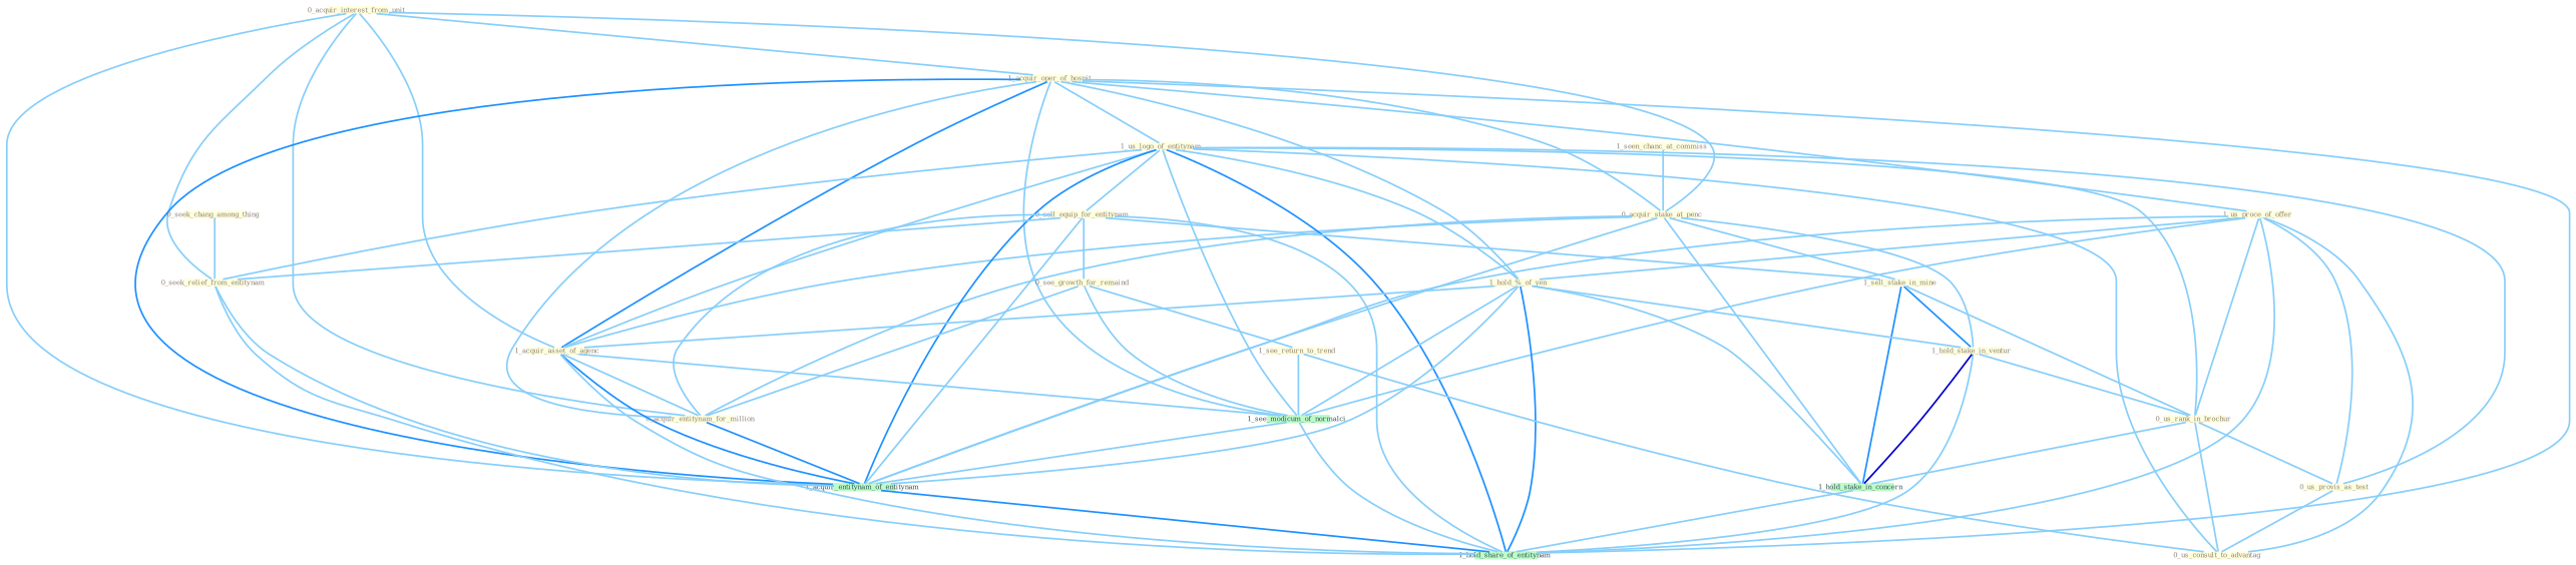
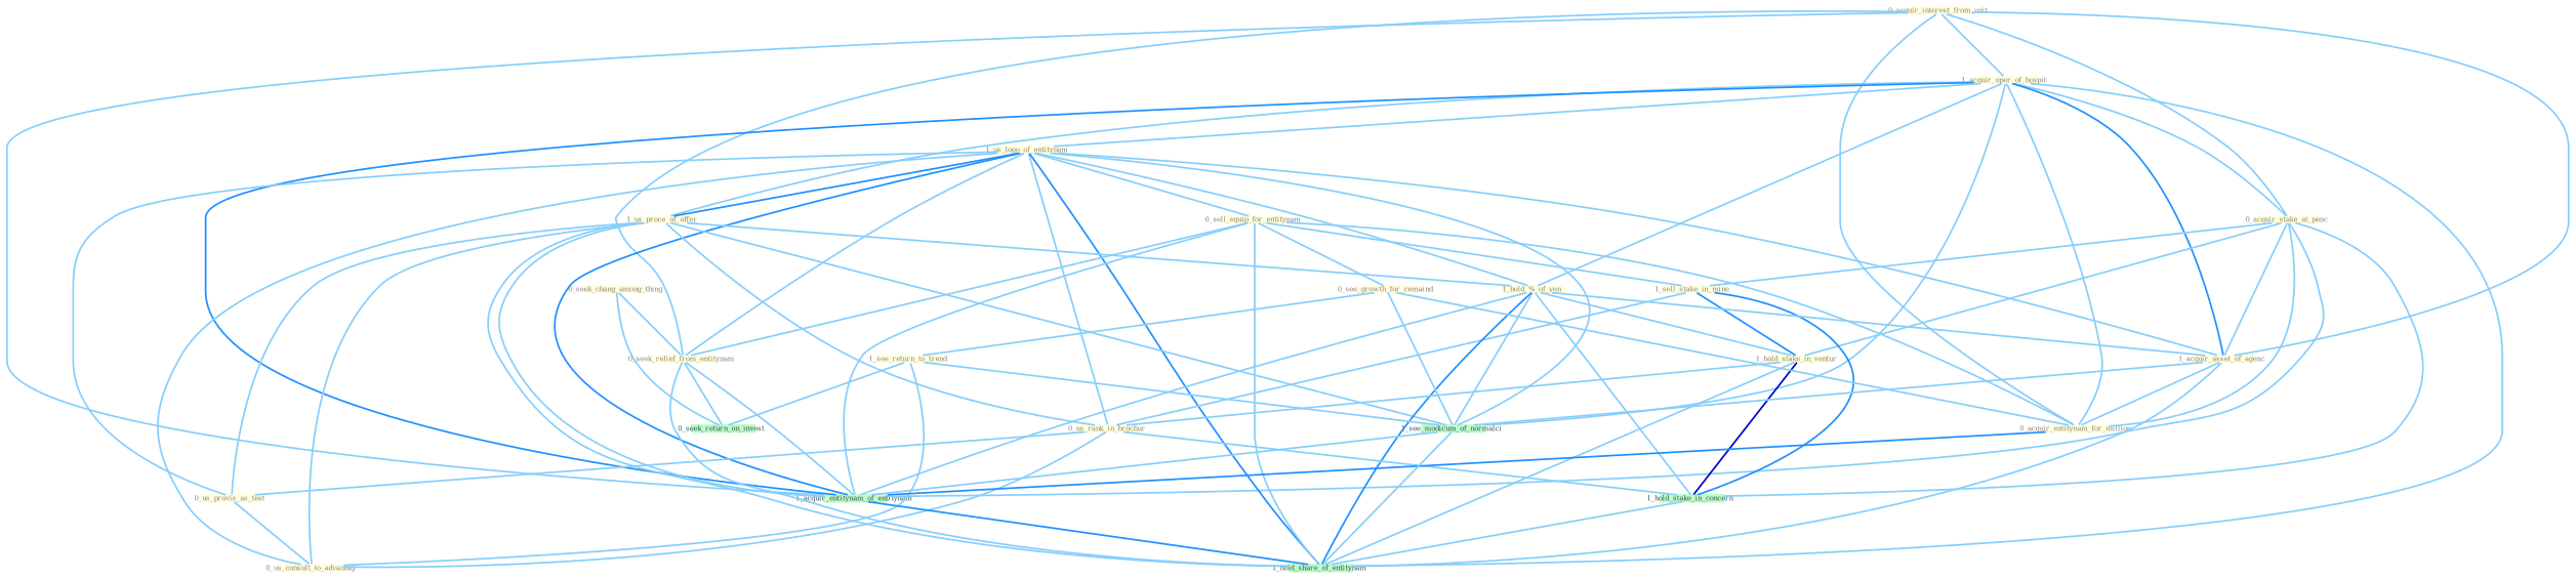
  graph {
    node [color="#ffffe0" fixedsize=true fontcolor="#8b7d6b" fontsize=4 shape=polygon style=filled]
    edge [color="#87cefa" w=1]
-   "1_seen_chanc_at_commiss " [height=.06 width=.5]
    "0_acquir_interest_from_unit " [height=.06 width=.5]
    "1_acquir_oper_of_hospit " [height=.06 width=.5]
    "0_acquir_stake_at_penc " [height=.06 width=.5]
    "1_us_logo_of_entitynam " [height=.06 width=.5]
    "1_us_proce_of_offer " [height=.06 width=.5]
    "0_seek_chang_among_thing " [height=.06 width=.5]
    "0_sell_equip_for_entitynam " [height=.06 width=.5]
    "0_seek_relief_from_entitynam " [height=.06 width=.5]
    "1_sell_stake_in_mine " [height=.06 width=.5]
    "1_hold_%_of_yen " [height=.06 width=.5]
    "1_hold_stake_in_ventur " [height=.06 width=.5]
    "1_acquir_asset_of_agenc " [height=.06 width=.5]
    "0_us_rank_in_brochur " [height=.06 width=.5]
    "0_see_growth_for_remaind " [height=.06 width=.5]
    "1_see_return_to_trend " [height=.06 width=.5]
    "0_us_provis_as_test " [height=.06 width=.5]
    "0_acquir_entitynam_for_million " [height=.06 width=.5]
    "0_us_consult_to_advantag " [height=.06 width=.5]
    "1_acquir_entitynam_of_entitynam " [color="#BDFCC9" fontcolor="#2f4f4f" height=.06 width=.5]
    "1_see_modicum_of_normalci " [color="#BDFCC9" fontcolor="#2f4f4f" height=.06 width=.5]
    "1_hold_share_of_entitynam " [color="#BDFCC9" fontcolor="#2f4f4f" height=.06 width=.5]
    "1_hold_stake_in_concern " [color="#BDFCC9" fontcolor="#2f4f4f" height=.06 width=.5]
+   "0_seek_return_on_invest " [color="#BDFCC9" fontcolor="#2f4f4f" height=.06 width=.5]
    subgraph sub_1 {
-     "1_seen_chanc_at_commiss "
      "0_acquir_interest_from_unit "
      "1_acquir_oper_of_hospit "
      "0_acquir_stake_at_penc "
      "1_us_logo_of_entitynam "
      "1_us_proce_of_offer "
      "0_seek_chang_among_thing "
      "0_sell_equip_for_entitynam "
      "0_seek_relief_from_entitynam "
      "1_sell_stake_in_mine "
      "1_hold_%_of_yen "
      "1_hold_stake_in_ventur "
      "1_acquir_asset_of_agenc "
      "0_us_rank_in_brochur "
      "0_see_growth_for_remaind "
      "1_see_return_to_trend "
      "0_us_provis_as_test "
      "0_acquir_entitynam_for_million "
      "0_us_consult_to_advantag "
    }
    subgraph sub_2 {
    }
-   "1_seen_chanc_at_commiss " -- "0_acquir_stake_at_penc "
    "0_acquir_interest_from_unit " -- "1_acquir_oper_of_hospit "
    "0_acquir_interest_from_unit " -- "0_acquir_stake_at_penc "
    "0_acquir_interest_from_unit " -- "0_seek_relief_from_entitynam "
    "0_acquir_interest_from_unit " -- "1_acquir_asset_of_agenc "
    "0_acquir_interest_from_unit " -- "0_acquir_entitynam_for_million "
    "0_acquir_interest_from_unit " -- "1_acquir_entitynam_of_entitynam "
    "1_acquir_oper_of_hospit " -- "0_acquir_stake_at_penc "
    "1_acquir_oper_of_hospit " -- "1_us_logo_of_entitynam "
    "1_acquir_oper_of_hospit " -- "1_us_proce_of_offer "
    "1_acquir_oper_of_hospit " -- "1_hold_%_of_yen "
    "1_acquir_oper_of_hospit " -- "1_acquir_asset_of_agenc " [color="#1e90ff" w=2]
    "1_acquir_oper_of_hospit " -- "0_acquir_entitynam_for_million "
    "1_acquir_oper_of_hospit " -- "1_acquir_entitynam_of_entitynam " [color="#1e90ff" w=2]
    "1_acquir_oper_of_hospit " -- "1_see_modicum_of_normalci "
    "1_acquir_oper_of_hospit " -- "1_hold_share_of_entitynam "
    "0_acquir_stake_at_penc " -- "1_sell_stake_in_mine "
    "0_acquir_stake_at_penc " -- "1_hold_stake_in_ventur "
    "0_acquir_stake_at_penc " -- "1_acquir_asset_of_agenc "
    "0_acquir_stake_at_penc " -- "0_acquir_entitynam_for_million "
    "0_acquir_stake_at_penc " -- "1_acquir_entitynam_of_entitynam "
    "0_acquir_stake_at_penc " -- "1_hold_stake_in_concern "
+   "1_us_logo_of_entitynam " -- "1_us_proce_of_offer " [color="#1e90ff" w=2]
    "1_us_logo_of_entitynam " -- "0_sell_equip_for_entitynam "
    "1_us_logo_of_entitynam " -- "0_seek_relief_from_entitynam "
    "1_us_logo_of_entitynam " -- "1_hold_%_of_yen "
    "1_us_logo_of_entitynam " -- "1_acquir_asset_of_agenc "
    "1_us_logo_of_entitynam " -- "0_us_rank_in_brochur "
    "1_us_logo_of_entitynam " -- "0_us_provis_as_test "
    "1_us_logo_of_entitynam " -- "0_us_consult_to_advantag "
    "1_us_logo_of_entitynam " -- "1_acquir_entitynam_of_entitynam " [color="#1e90ff" w=2]
    "1_us_logo_of_entitynam " -- "1_see_modicum_of_normalci "
    "1_us_logo_of_entitynam " -- "1_hold_share_of_entitynam " [color="#1e90ff" w=2]
    "1_us_proce_of_offer " -- "1_hold_%_of_yen "
    "1_us_proce_of_offer " -- "0_us_rank_in_brochur "
    "1_us_proce_of_offer " -- "0_us_provis_as_test "
    "1_us_proce_of_offer " -- "0_us_consult_to_advantag "
    "1_us_proce_of_offer " -- "1_acquir_entitynam_of_entitynam "
    "1_us_proce_of_offer " -- "1_see_modicum_of_normalci "
    "1_us_proce_of_offer " -- "1_hold_share_of_entitynam "
    "0_seek_chang_among_thing " -- "0_seek_relief_from_entitynam "
+   "0_seek_chang_among_thing " -- "0_seek_return_on_invest "
    "0_sell_equip_for_entitynam " -- "0_seek_relief_from_entitynam "
    "0_sell_equip_for_entitynam " -- "1_sell_stake_in_mine "
    "0_sell_equip_for_entitynam " -- "0_see_growth_for_remaind "
    "0_sell_equip_for_entitynam " -- "0_acquir_entitynam_for_million "
    "0_sell_equip_for_entitynam " -- "1_acquir_entitynam_of_entitynam "
    "0_sell_equip_for_entitynam " -- "1_hold_share_of_entitynam "
    "0_seek_relief_from_entitynam " -- "1_acquir_entitynam_of_entitynam "
    "0_seek_relief_from_entitynam " -- "1_hold_share_of_entitynam "
+   "0_seek_relief_from_entitynam " -- "0_seek_return_on_invest "
    "1_sell_stake_in_mine " -- "1_hold_stake_in_ventur " [color="#1e90ff" w=2]
    "1_sell_stake_in_mine " -- "0_us_rank_in_brochur "
    "1_sell_stake_in_mine " -- "1_hold_stake_in_concern " [color="#1e90ff" w=2]
    "1_hold_%_of_yen " -- "1_hold_stake_in_ventur "
    "1_hold_%_of_yen " -- "1_acquir_asset_of_agenc "
    "1_hold_%_of_yen " -- "1_acquir_entitynam_of_entitynam "
    "1_hold_%_of_yen " -- "1_see_modicum_of_normalci "
    "1_hold_%_of_yen " -- "1_hold_share_of_entitynam " [color="#1e90ff" w=2]
    "1_hold_%_of_yen " -- "1_hold_stake_in_concern "
    "1_hold_stake_in_ventur " -- "0_us_rank_in_brochur "
    "1_hold_stake_in_ventur " -- "1_hold_share_of_entitynam "
    "1_hold_stake_in_ventur " -- "1_hold_stake_in_concern " [color="#0000cd" w=3]
    "1_acquir_asset_of_agenc " -- "0_acquir_entitynam_for_million "
-   "1_acquir_asset_of_agenc " -- "1_acquir_entitynam_of_entitynam " [color="#1e90ff" w=2]
    "1_acquir_asset_of_agenc " -- "1_see_modicum_of_normalci "
    "1_acquir_asset_of_agenc " -- "1_hold_share_of_entitynam "
    "0_us_rank_in_brochur " -- "0_us_provis_as_test "
    "0_us_rank_in_brochur " -- "0_us_consult_to_advantag "
    "0_us_rank_in_brochur " -- "1_hold_stake_in_concern "
    "0_see_growth_for_remaind " -- "1_see_return_to_trend "
    "0_see_growth_for_remaind " -- "0_acquir_entitynam_for_million "
    "0_see_growth_for_remaind " -- "1_see_modicum_of_normalci "
    "1_see_return_to_trend " -- "0_us_consult_to_advantag "
    "1_see_return_to_trend " -- "1_see_modicum_of_normalci "
+   "1_see_return_to_trend " -- "0_seek_return_on_invest "
    "0_us_provis_as_test " -- "0_us_consult_to_advantag "
    "0_acquir_entitynam_for_million " -- "1_acquir_entitynam_of_entitynam " [color="#1e90ff" w=2]
    "1_acquir_entitynam_of_entitynam " -- "1_hold_share_of_entitynam " [color="#1e90ff" w=2]
    "1_see_modicum_of_normalci " -- "1_acquir_entitynam_of_entitynam "
    "1_see_modicum_of_normalci " -- "1_hold_share_of_entitynam "
    "1_hold_stake_in_concern " -- "1_hold_share_of_entitynam "
  }
